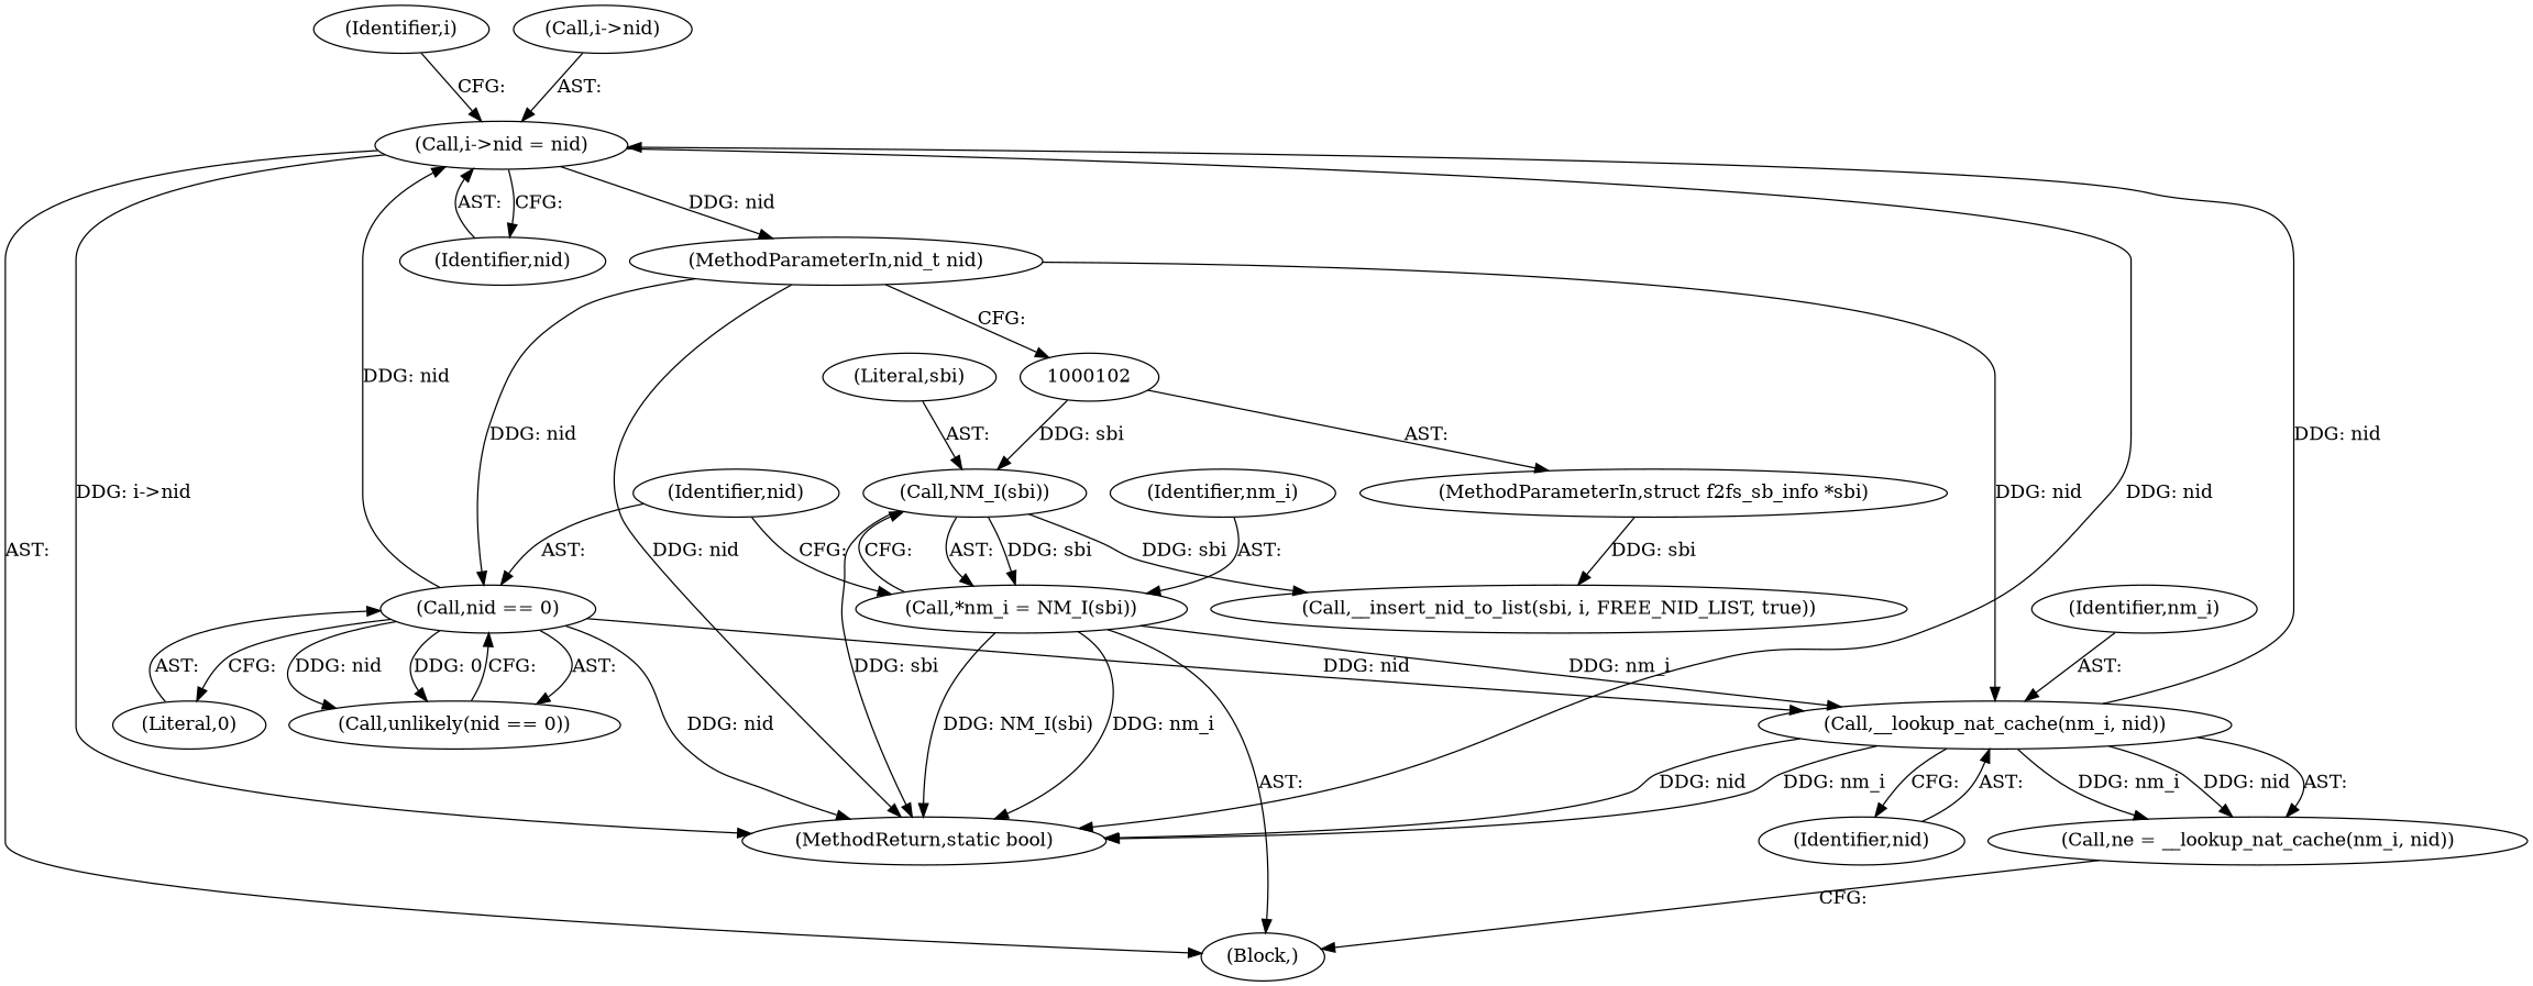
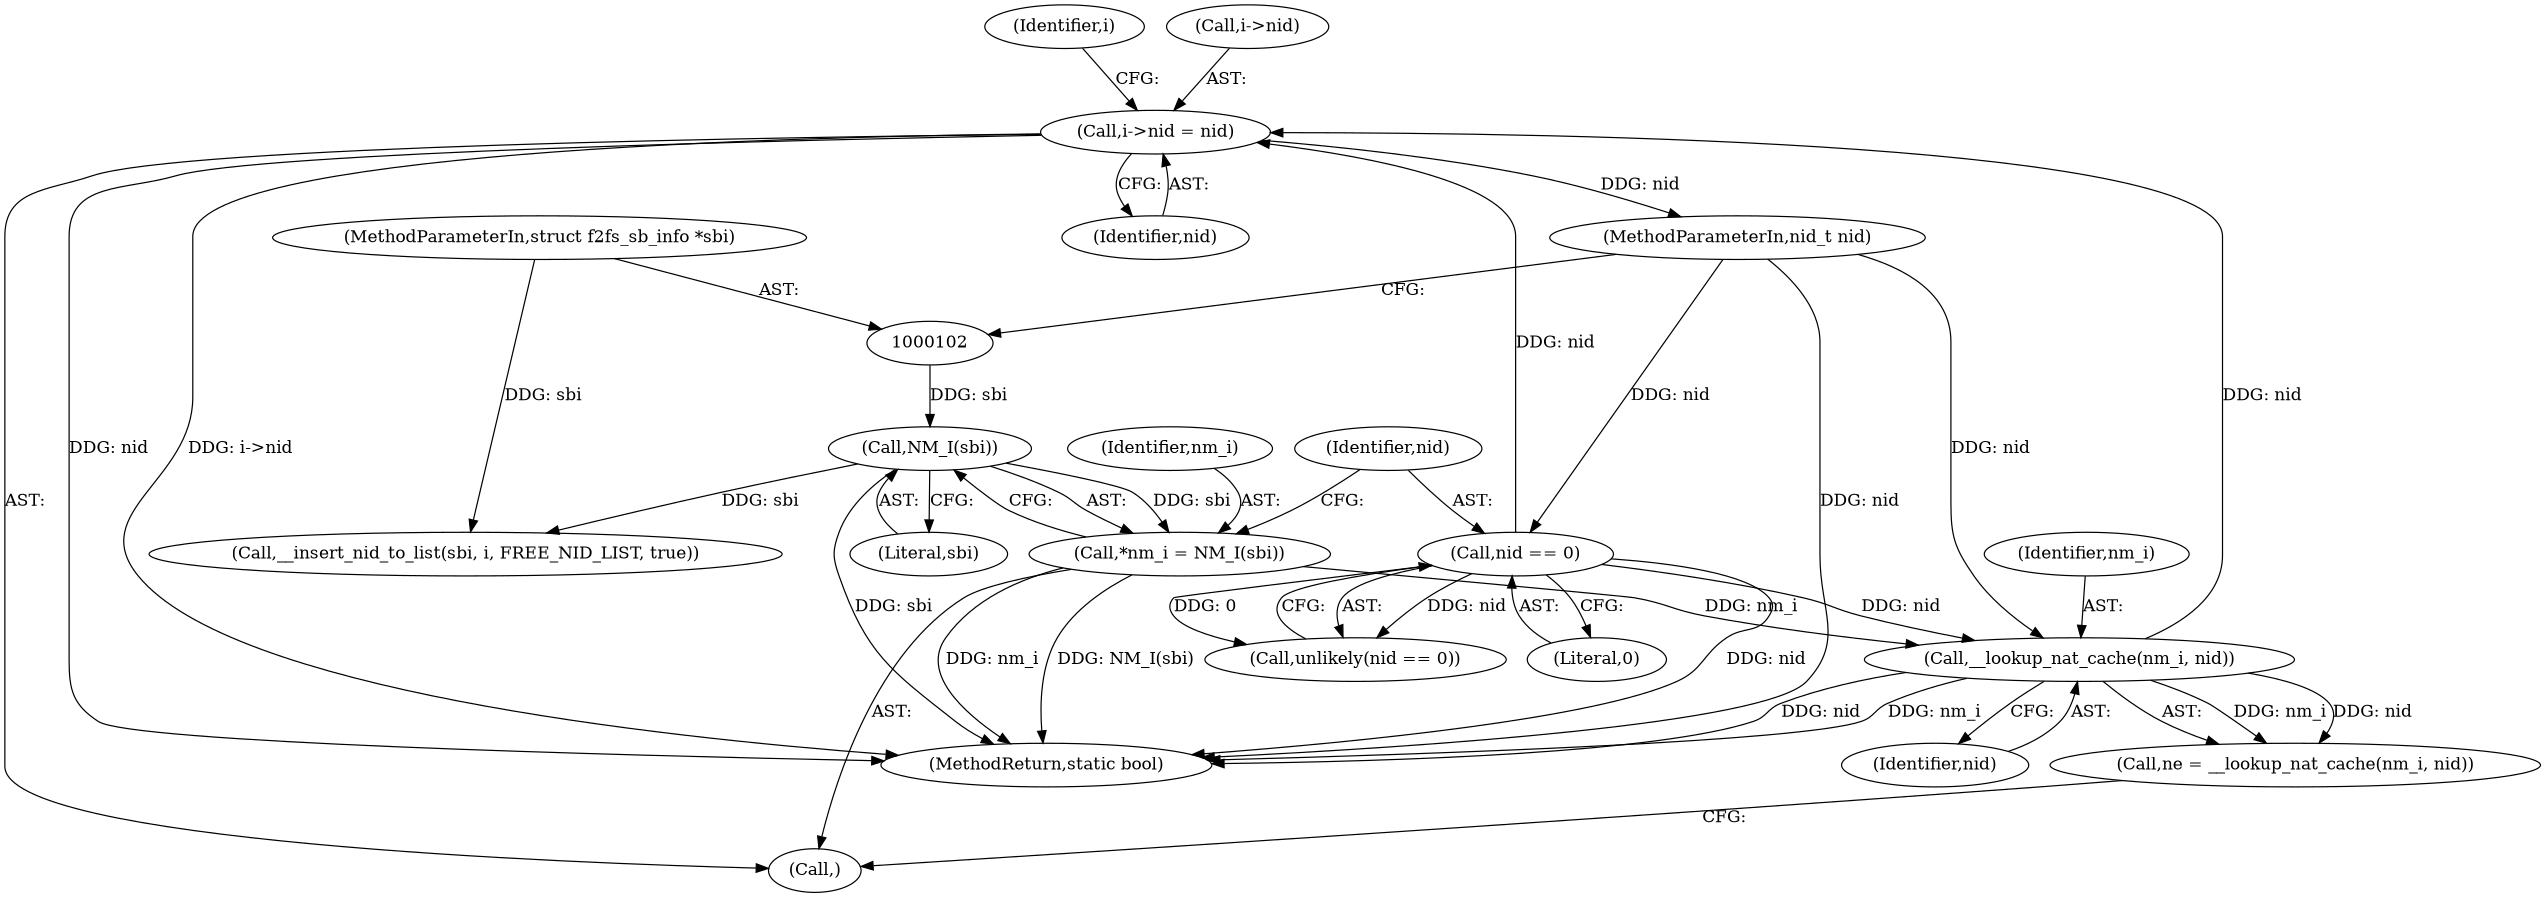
  digraph {
    n1 [label="(Call,i->nid = nid)"]
-   n2 [label="(Block,)"]
+   n2 [label="(Call,)"]
    n3 [label="(MethodReturn,static bool)"]
    n4 [label="(Identifier,nid)"]
    n5 [label="(MethodParameterIn,nid_t nid)"]
    n6 [label="(Call,__lookup_nat_cache(nm_i, nid))"]
    n7 [label="(Call,ne = __lookup_nat_cache(nm_i, nid))"]
    n8 [label="(Identifier,nid)"]
    n9 [label="(Call,*nm_i = NM_I(sbi))"]
    n10 [label="(Call,NM_I(sbi))"]
    n11 [label="(Literal,sbi)"]
    n12 [label="(Call,__insert_nid_to_list(sbi, i, FREE_NID_LIST, true))"]
    n13 [label="(MethodParameterIn,struct f2fs_sb_info *sbi)"]
    1000102
    n15 [label="(Call,nid == 0)"]
    n16 [label="(Call,unlikely(nid == 0))"]
    n17 [label="(Literal,0)"]
    n18 [label="(Identifier,nm_i)"]
    n19 [label="(Identifier,nid)"]
    n20 [label="(Identifier,i)"]
    n21 [label="(Call,i->nid)"]
    n22 [label="(Identifier,nm_i)"]
    n1 -> n2 [label="AST: "]
    n1 -> n3 [label="DDG: nid"]
    n1 -> n3 [label="DDG: i->nid"]
    n1 -> n4 [label="CFG: "]
    n1 -> n5 [label="DDG: nid"]
    n4 -> n1 [label="AST: "]
    n5 -> n3 [label="DDG: nid"]
    n5 -> n6 [label="DDG: nid"]
    n5 -> 1000102 [label="CFG: "]
    n5 -> n15 [label="DDG: nid"]
    n6 -> n1 [label="DDG: nid"]
    n6 -> n3 [label="DDG: nid"]
    n6 -> n3 [label="DDG: nm_i"]
    n6 -> n7 [label="AST: "]
    n6 -> n7 [label="DDG: nm_i"]
    n6 -> n7 [label="DDG: nid"]
    n6 -> n8 [label="CFG: "]
    n7 -> n2 [label="CFG: "]
    n8 -> n6 [label="AST: "]
    n9 -> n2 [label="AST: "]
    n9 -> n3 [label="DDG: NM_I(sbi)"]
    n9 -> n3 [label="DDG: nm_i"]
    n9 -> n6 [label="DDG: nm_i"]
    n9 -> n10 [label="CFG: "]
    n10 -> n3 [label="DDG: sbi"]
    n10 -> n9 [label="AST: "]
    n10 -> n9 [label="DDG: sbi"]
+   n10 -> n11 [label="CFG: "]
    n10 -> n12 [label="DDG: sbi"]
    n11 -> n10 [label="AST: "]
    n13 -> n12 [label="DDG: sbi"]
-   1000102 -> n13 [label="AST: "]
+   n13 -> 1000102 [label="AST: "]
    1000102 -> n10 [label="DDG: sbi"]
    n15 -> n1 [label="DDG: nid"]
    n15 -> n3 [label="DDG: nid"]
    n15 -> n6 [label="DDG: nid"]
    n15 -> n16 [label="AST: "]
    n15 -> n16 [label="DDG: nid"]
    n15 -> n16 [label="DDG: 0"]
    n15 -> n17 [label="CFG: "]
    n16 -> n15 [label="CFG: "]
    n17 -> n15 [label="AST: "]
    n18 -> n9 [label="AST: "]
    n19 -> n9 [label="CFG: "]
    n19 -> n15 [label="AST: "]
    n20 -> n1 [label="CFG: "]
    n21 -> n1 [label="AST: "]
    n22 -> n6 [label="AST: "]
  }
